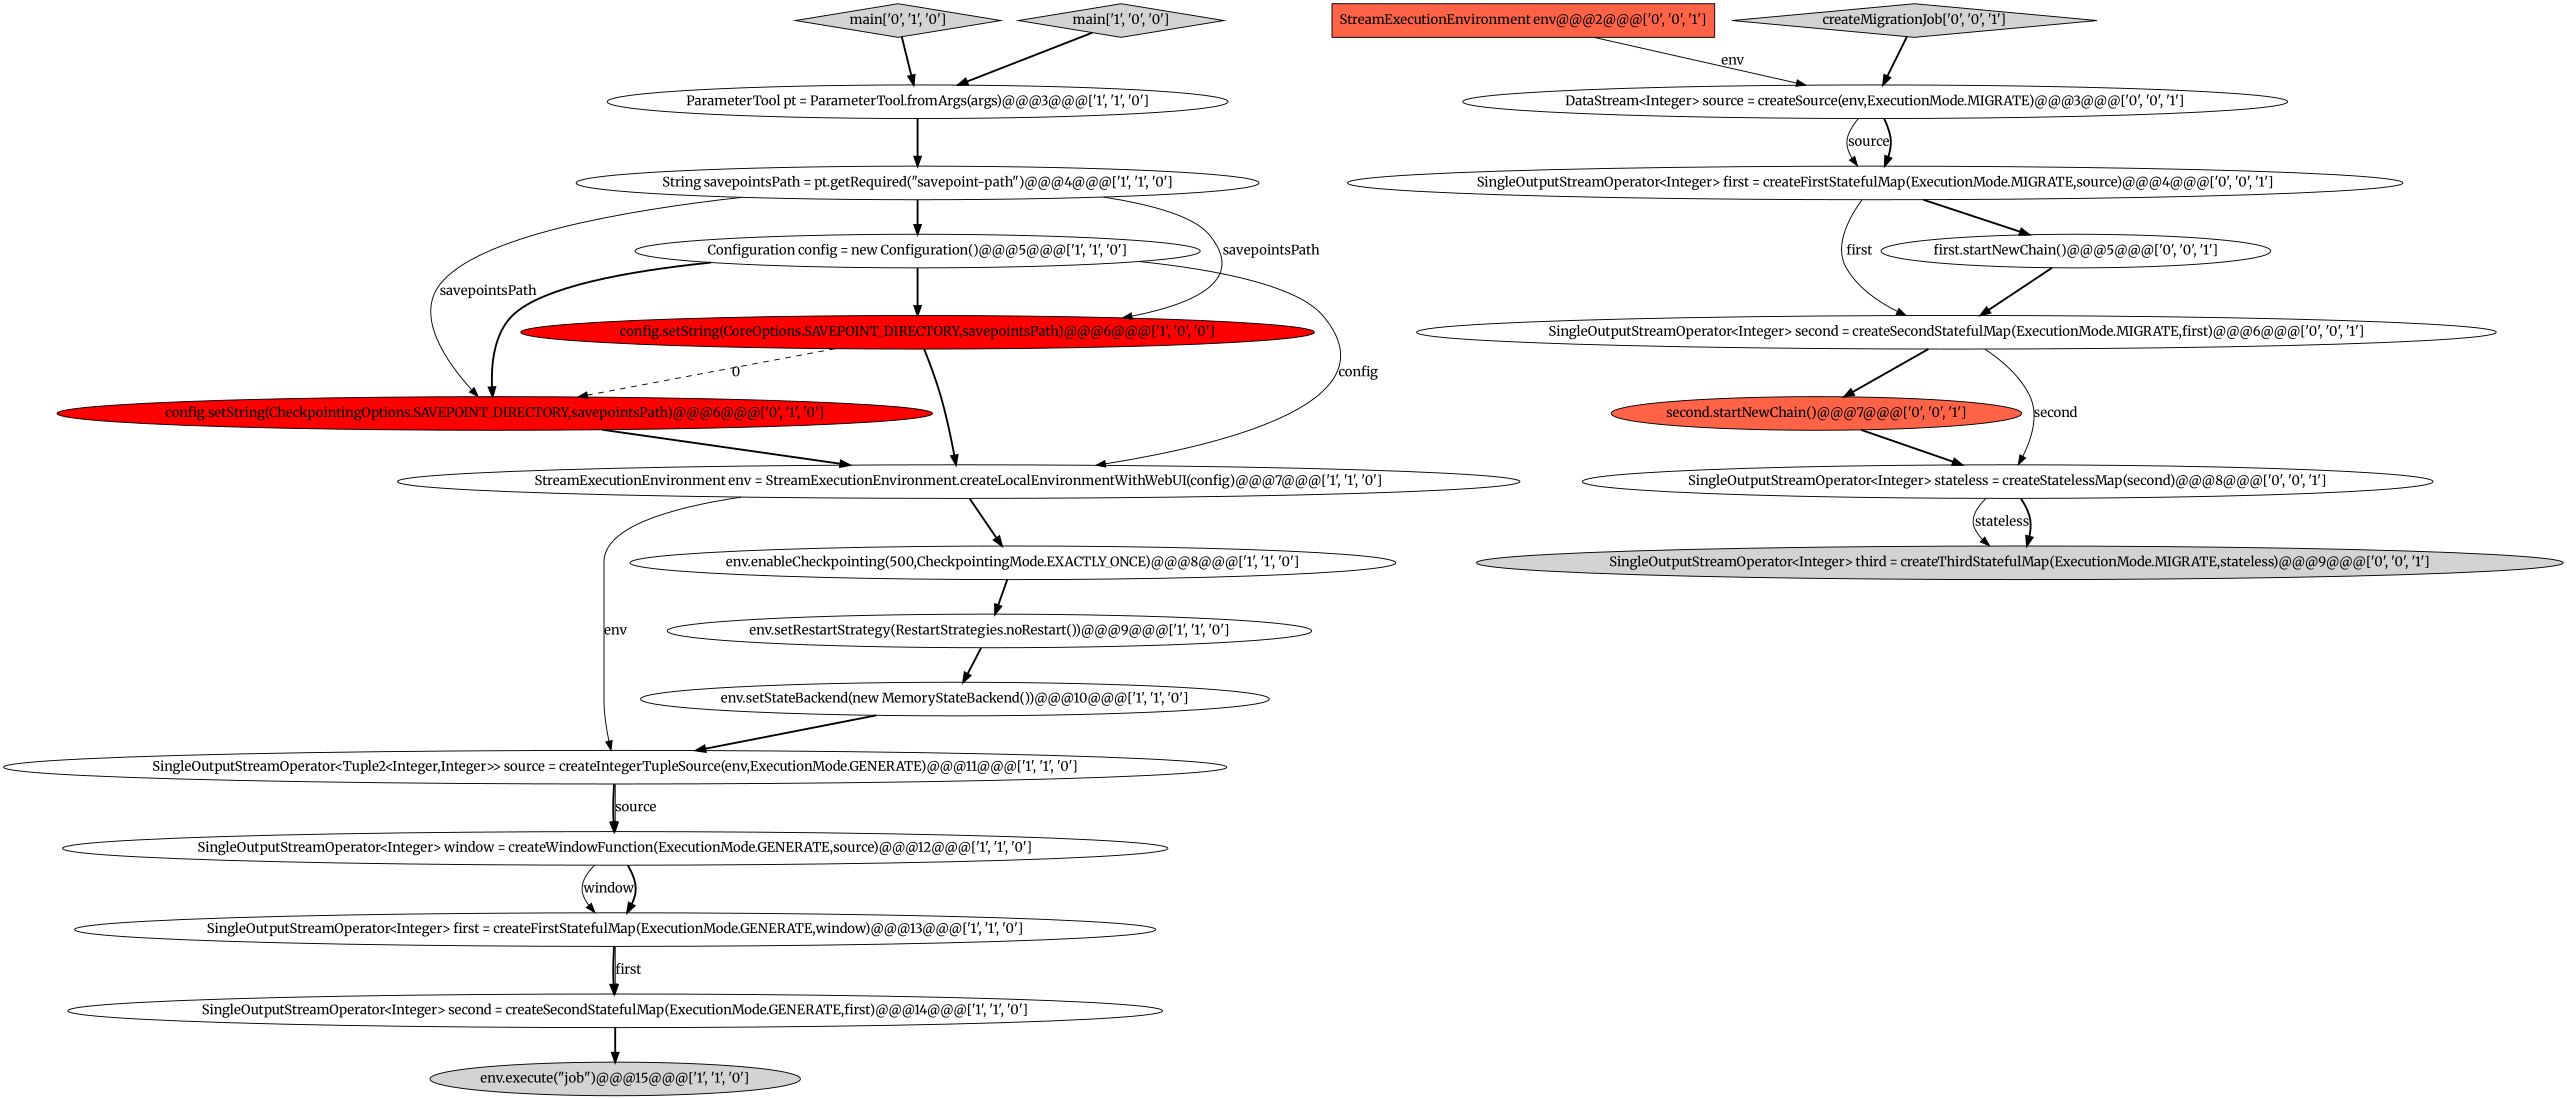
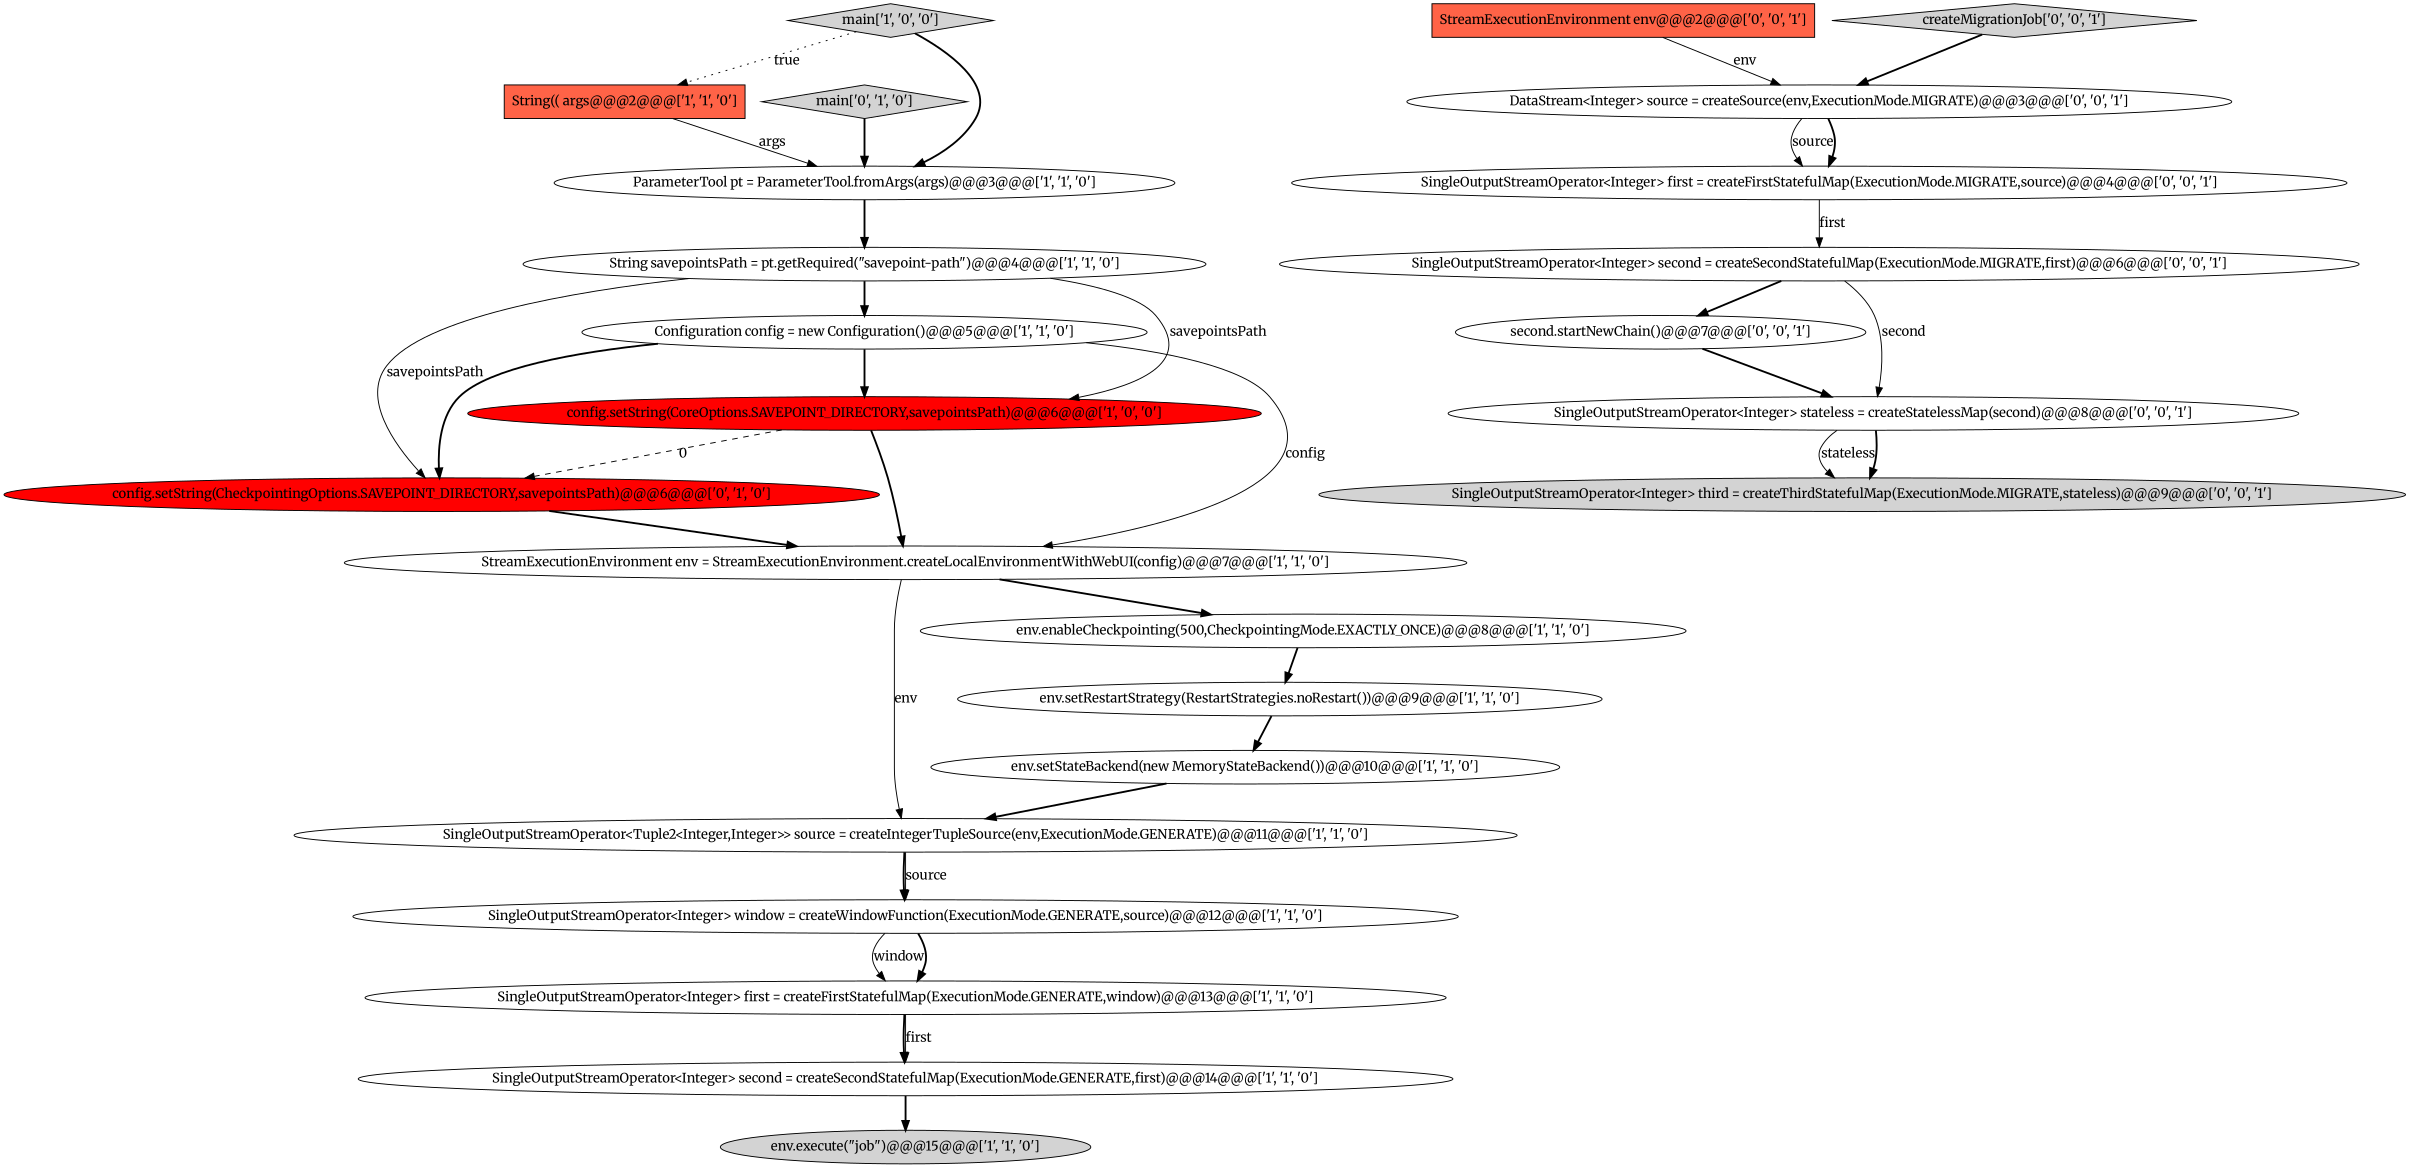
  digraph {
    fontname=Merriweather
    node [fillcolor=white fontname=Merriweather shape=ellipse style=filled]
    edge [fontname=Merriweather style=bold]
    n1 [label="StreamExecutionEnvironment env = StreamExecutionEnvironment.createLocalEnvironmentWithWebUI(config)@@@7@@@['1', '1', '0']"]
    n2 [label="env.enableCheckpointing(500,CheckpointingMode.EXACTLY_ONCE)@@@8@@@['1', '1', '0']"]
    n3 [label="SingleOutputStreamOperator<Tuple2<Integer,Integer>> source = createIntegerTupleSource(env,ExecutionMode.GENERATE)@@@11@@@['1', '1', '0']"]
    n4 [label="env.setRestartStrategy(RestartStrategies.noRestart())@@@9@@@['1', '1', '0']"]
    n5 [label="SingleOutputStreamOperator<Integer> window = createWindowFunction(ExecutionMode.GENERATE,source)@@@12@@@['1', '1', '0']"]
    n6 [label="SingleOutputStreamOperator<Integer> second = createSecondStatefulMap(ExecutionMode.GENERATE,first)@@@14@@@['1', '1', '0']"]
    n7 [fillcolor=lightgray label="env.execute(\"job\")@@@15@@@['1', '1', '0']"]
-   n8 [fillcolor=tomato label="second.startNewChain()@@@7@@@['0', '0', '1']"]
+   n8 [label="second.startNewChain()@@@7@@@['0', '0', '1']"]
    n9 [label="SingleOutputStreamOperator<Integer> stateless = createStatelessMap(second)@@@8@@@['0', '0', '1']"]
    n10 [fillcolor=lightgray label="SingleOutputStreamOperator<Integer> third = createThirdStatefulMap(ExecutionMode.MIGRATE,stateless)@@@9@@@['0', '0', '1']"]
    n11 [label="Configuration config = new Configuration()@@@5@@@['1', '1', '0']"]
    n12 [fillcolor=red label="config.setString(CoreOptions.SAVEPOINT_DIRECTORY,savepointsPath)@@@6@@@['1', '0', '0']"]
    n13 [fillcolor=red label="config.setString(CheckpointingOptions.SAVEPOINT_DIRECTORY,savepointsPath)@@@6@@@['0', '1', '0']"]
    n14 [label="DataStream<Integer> source = createSource(env,ExecutionMode.MIGRATE)@@@3@@@['0', '0', '1']"]
    n15 [label="SingleOutputStreamOperator<Integer> first = createFirstStatefulMap(ExecutionMode.MIGRATE,source)@@@4@@@['0', '0', '1']"]
    n16 [label="SingleOutputStreamOperator<Integer> second = createSecondStatefulMap(ExecutionMode.MIGRATE,first)@@@6@@@['0', '0', '1']"]
-   n17 [label="first.startNewChain()@@@5@@@['0', '0', '1']"]
+   n18 [fillcolor=tomato label="String(( args@@@2@@@['1', '1', '0']" shape=box]
    n19 [label="ParameterTool pt = ParameterTool.fromArgs(args)@@@3@@@['1', '1', '0']"]
    n20 [label="String savepointsPath = pt.getRequired(\"savepoint-path\")@@@4@@@['1', '1', '0']"]
    n21 [label="env.setStateBackend(new MemoryStateBackend())@@@10@@@['1', '1', '0']"]
    n22 [fillcolor=tomato label="StreamExecutionEnvironment env@@@2@@@['0', '0', '1']" shape=box]
    n23 [fillcolor=lightgray label="main['0', '1', '0']" shape=diamond]
    n24 [label="SingleOutputStreamOperator<Integer> first = createFirstStatefulMap(ExecutionMode.GENERATE,window)@@@13@@@['1', '1', '0']"]
    n25 [fillcolor=lightgray label="main['1', '0', '0']" shape=diamond]
    n26 [fillcolor=lightgray label="createMigrationJob['0', '0', '1']" shape=diamond]
    n1 -> n2
    n1 -> n3 [label=env style=solid]
    n2 -> n4
    n3 -> n5
    n3 -> n5 [label=source style=solid]
    n4 -> n21
    n5 -> n24 [label=window style=solid]
    n5 -> n24
    n6 -> n7
    n8 -> n9
    n9 -> n10 [label=stateless style=solid]
    n9 -> n10
    n11 -> n1 [label=config style=solid]
    n11 -> n12
    n11 -> n13
    n12 -> n1
    n12 -> n13 [label=0 style=dashed]
    n13 -> n1
    n14 -> n15 [label=source style=solid]
    n14 -> n15
    n15 -> n16 [label=first style=solid]
-   n15 -> n17
    n16 -> n8
    n16 -> n9 [label=second style=solid]
-   n17 -> n16
+   n18 -> n19 [label=args style=solid]
    n19 -> n20
    n20 -> n11
    n20 -> n12 [label=savepointsPath style=solid]
    n20 -> n13 [label=savepointsPath style=solid]
    n21 -> n3
    n22 -> n14 [label=env style=solid]
    n23 -> n19
    n24 -> n6
    n24 -> n6 [label=first style=solid]
+   n25 -> n18 [label=true style=dotted]
    n25 -> n19
    n26 -> n14
  }
